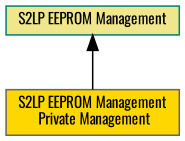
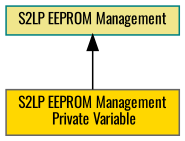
  digraph {
    rankdir=TB
    fontname=Oswald
    node [fontname=Oswald fontsize=10 shape=box style=filled]
-   n1 [color=gray40 fillcolor=gold fontcolor=black height=0.2 label="S2LP EEPROM Management\l Private Management" width=0.4]
+   n1 [color=gray40 fillcolor=gold fontcolor=black height=0.2 label="S2LP EEPROM Management\l Private Variable" width=0.4]
    n2 [color=teal fillcolor=khaki height=0.2 label="S2LP EEPROM Management" width=0.4]
    n2 -> n1 [dir=back fontname=Oswald fontsize=10 labelfontname=Helvetica labelfontsize=10 shape=plaintext style=solid]
  }
